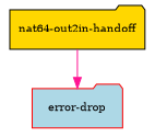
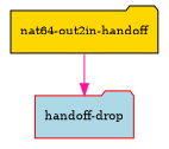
  digraph {
    rankdir=TB
    node [fontcolor=black fontsize=10 shape=folder style=filled]
    "nat64-out2in-handoff" [color=black fillcolor=gold]
-   "error-drop" [color=red fillcolor=lightblue]
+   "error-drop" [color=red fillcolor=lightblue label="handoff-drop"]
    "nat64-out2in-handoff" -> "error-drop" [fontsize=8 color=deeppink]
  }
